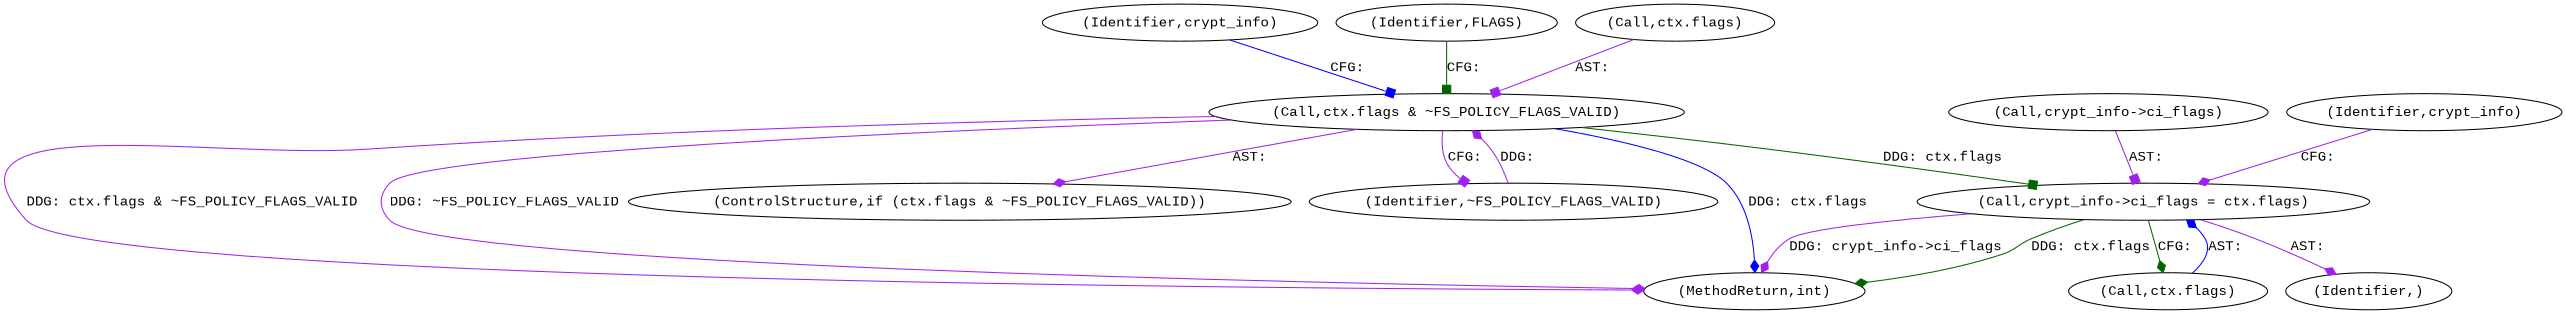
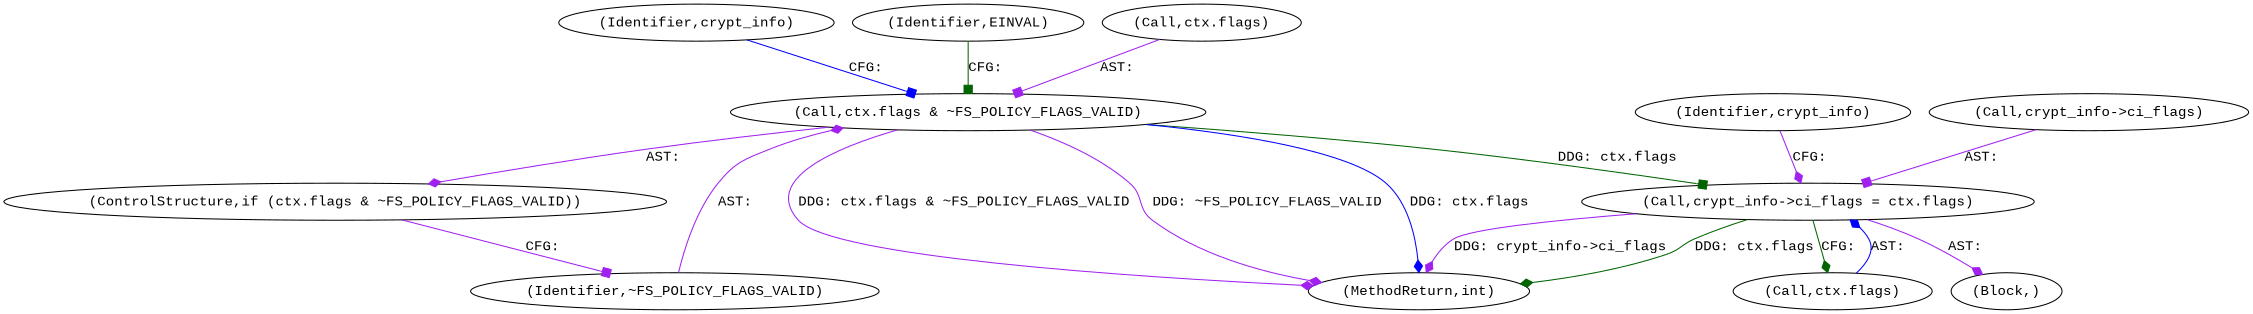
  digraph {
    fontname="Liberation Mono"
    node [fontname="Liberation Mono"]
    edge [arrowhead=diamond color=purple fontname="Liberation Mono"]
    n1 [label="(Call,crypt_info->ci_flags = ctx.flags)"]
    n2 [label="(Call,ctx.flags)"]
-   n3 [label="(Identifier,)"]
+   n3 [label="(Block,)"]
    n4 [label="(MethodReturn,int)"]
    n5 [label="(Call,ctx.flags & ~FS_POLICY_FLAGS_VALID)"]
    n6 [label="(ControlStructure,if (ctx.flags & ~FS_POLICY_FLAGS_VALID))"]
    n7 [label="(Identifier,~FS_POLICY_FLAGS_VALID)"]
    n8 [label="(Call,crypt_info->ci_flags)"]
    n9 [label="(Identifier,crypt_info)"]
-   n10 [label="(Identifier,FLAGS)"]
+   n10 [label="(Identifier,EINVAL)"]
    n11 [label="(Call,ctx.flags)"]
    n12 [label="(Identifier,crypt_info)"]
    n1 -> n2 [color=darkgreen label="CFG: "]
    n1 -> n3 [label="AST: "]
    n1 -> n4 [label="DDG: crypt_info->ci_flags"]
    n1 -> n4 [color=darkgreen label="DDG: ctx.flags"]
    n2 -> n1 [color=blue label="AST: "]
    n5 -> n1 [arrowhead=box color=darkgreen label="DDG: ctx.flags"]
    n5 -> n4 [color=blue label="DDG: ctx.flags"]
    n5 -> n4 [label="DDG: ctx.flags & ~FS_POLICY_FLAGS_VALID"]
    n5 -> n4 [label="DDG: ~FS_POLICY_FLAGS_VALID"]
    n5 -> n6 [label="AST: "]
-   n5 -> n7 [arrowhead=box label="CFG: "]
-   n7 -> n5 [label="DDG: "]
+   n6 -> n7 [arrowhead=box label="CFG: "]
+   n7 -> n5 [label="AST: "]
    n8 -> n1 [arrowhead=box label="AST: "]
    n9 -> n5 [arrowhead=box color=blue label="CFG: "]
    n10 -> n5 [arrowhead=box color=darkgreen label="CFG: "]
    n11 -> n5 [arrowhead=box label="AST: "]
    n12 -> n1 [label="CFG: "]
  }
